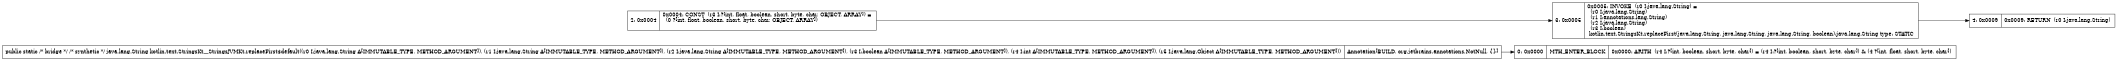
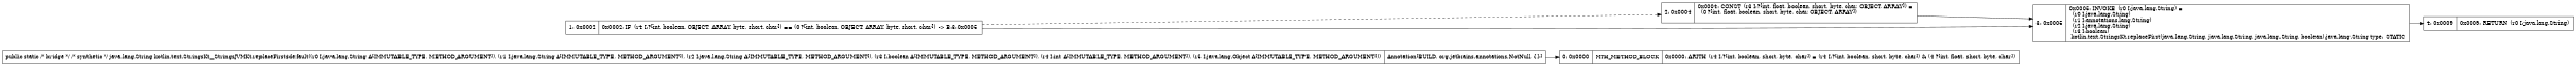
  digraph {
    fontname="DejaVu Serif"
    rankdir=LR
    node [fontname="DejaVu Serif" shape=record]
    edge [fontname="DejaVu Serif"]
-   n1 [label="{0\:\ 0x0000|MTH_ENTER_BLOCK\l|0x0000: ARITH  (r4 I:?[int, boolean, short, byte, char]) = (r4 I:?[int, boolean, short, byte, char]) & (4 ?[int, float, short, byte, char]) \l}"]
+   n1 [label="{0\:\ 0x0000|MTH_METHOD_BLOCK\l|0x0000: ARITH  (r4 I:?[int, boolean, short, byte, char]) = (r4 I:?[int, boolean, short, byte, char]) & (4 ?[int, float, short, byte, char]) \l}"]
+   n2 [label="{1\:\ 0x0002|0x0002: IF  (r4 I:?[int, boolean, OBJECT, ARRAY, byte, short, char]) == (0 ?[int, boolean, OBJECT, ARRAY, byte, short, char])  \-\> B:3:0x0005 \l}"]
    n3 [label="{2\:\ 0x0004|0x0004: CONST  (r3 I:?[int, float, boolean, short, byte, char, OBJECT, ARRAY]) = \l  (0 ?[int, float, boolean, short, byte, char, OBJECT, ARRAY])\l \l}"]
    n4 [label="{3\:\ 0x0005|0x0005: INVOKE  (r0 I:java.lang.String) = \l  (r0 I:java.lang.String)\l  (r1 I:annotations.lang.String)\l  (r2 I:java.lang.String)\l  (r3 I:boolean)\l kotlin.text.StringsKt.replaceFirst(java.lang.String, java.lang.String, java.lang.String, boolean):java.lang.String type: STATIC \l}"]
    n5 [label="{4\:\ 0x0009|0x0009: RETURN  (r0 I:java.lang.String) \l}"]
    n6 [label="{public static \/* bridge *\/ \/* synthetic *\/ java.lang.String kotlin.text.StringsKt__StringsJVMKt.replaceFirst$default((r0 I:java.lang.String A[IMMUTABLE_TYPE, METHOD_ARGUMENT]), (r1 I:java.lang.String A[IMMUTABLE_TYPE, METHOD_ARGUMENT]), (r2 I:java.lang.String A[IMMUTABLE_TYPE, METHOD_ARGUMENT]), (r3 I:boolean A[IMMUTABLE_TYPE, METHOD_ARGUMENT]), (r4 I:int A[IMMUTABLE_TYPE, METHOD_ARGUMENT]), (r5 I:java.lang.Object A[IMMUTABLE_TYPE, METHOD_ARGUMENT]))  | Annotation[BUILD, org.jetbrains.annotations.NotNull, \{\}]\l}"]
+   n2 -> n3 [style=dashed]
+   n2 -> n4
    n3 -> n4
    n4 -> n5
    n6 -> n1
  }
